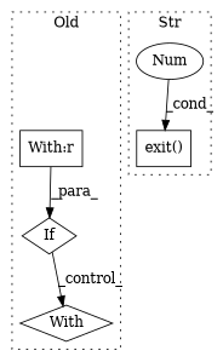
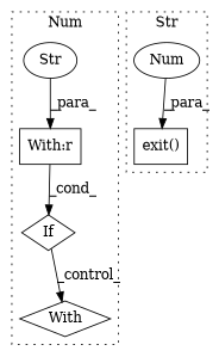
  digraph {
    node [s=2588 shape=diamond]
    n1 [a=39 l="5,14" label=With s="2916,2922"]
    n2 [a=96 l=0 label=If]
    n3 [a=40 l=23 label="With:r" shape=box]
+   n4 [a=66 l=15 label=Str s=2596 shape=ellipse]
    n5 [a=75 l="9,1" label="exit()" s="1913,1923" shape=box]
    n6 [a=76 l=1 label=Num s=1922 shape=ellipse]
    subgraph cluster_1 {
-     label=Old
+     label=Num
      style=dotted
      n1
      n2
      n3
+     n4
    }
    subgraph cluster_2 {
      label=Str
      style=dotted
      n5
      n6
    }
    n2 -> n1 [label=_control_]
-   n3 -> n2 [label=_para_]
-   n6 -> n5 [label=_cond_]
+   n3 -> n2 [label=_cond_]
+   n4 -> n3 [label=_para_]
+   n6 -> n5 [label=_para_]
  }
